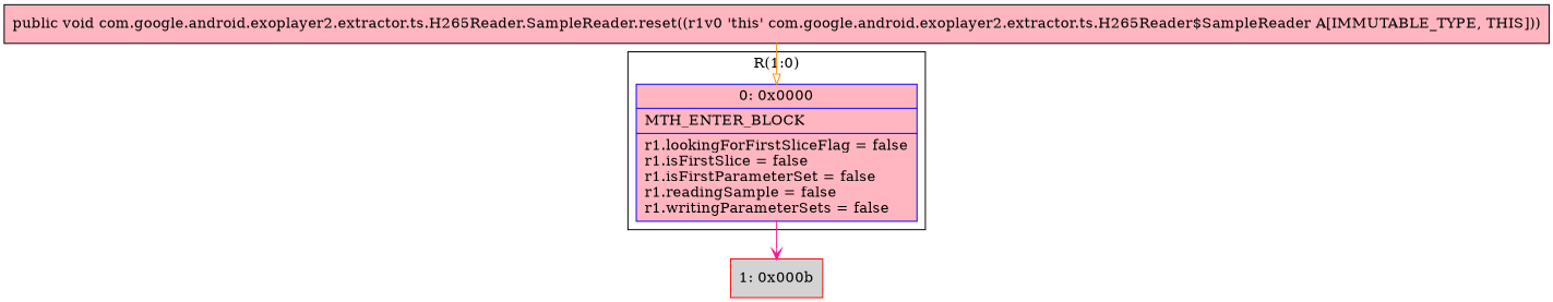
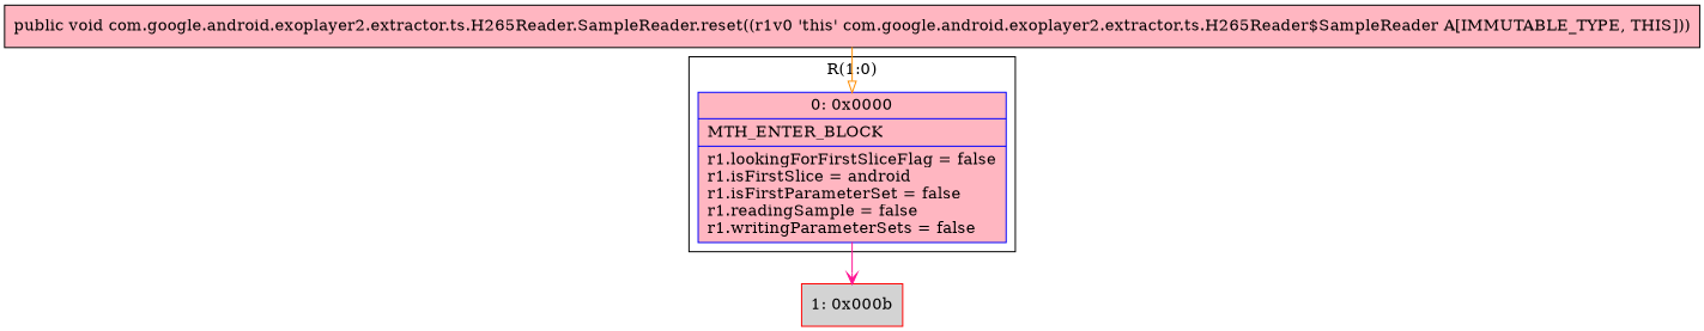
  digraph {
    node [shape=record style=filled fillcolor=lightpink]
-   n1 [color=blue label="{0\:\ 0x0000|MTH_ENTER_BLOCK\l|r1.lookingForFirstSliceFlag = false\lr1.isFirstSlice = false\lr1.isFirstParameterSet = false\lr1.readingSample = false\lr1.writingParameterSets = false\l}"]
+   n1 [color=blue label="{0\:\ 0x0000|MTH_ENTER_BLOCK\l|r1.lookingForFirstSliceFlag = false\lr1.isFirstSlice = android\lr1.isFirstParameterSet = false\lr1.readingSample = false\lr1.writingParameterSets = false\l}"]
    n2 [color=red label="{1\:\ 0x000b}" fillcolor=lightgrey]
    n3 [label="{public void com.google.android.exoplayer2.extractor.ts.H265Reader.SampleReader.reset((r1v0 'this' com.google.android.exoplayer2.extractor.ts.H265Reader$SampleReader A[IMMUTABLE_TYPE, THIS])) }"]
    subgraph cluster_1 {
      label="R(1:0)"
      n1
    }
    n1 -> n2 [color=deeppink arrowhead=vee]
    n3 -> n1 [color=darkorange arrowhead=onormal]
  }
